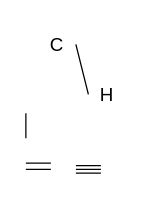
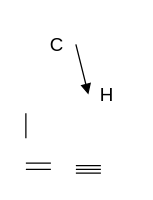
  <mxCell id="0" />
  <mxCell id="1" parent="0" />
  <mxCell id="2" value="C" style="text;html=1;align=center;verticalAlign=middle;whiteSpace=wrap;rounded=0;fontSize=15;" parent="1" vertex="1"><mxGeometry x="30" y="20" width="30" height="30" as="geometry" /></mxCell>
  <mxCell id="3" value="&lt;font face=&quot;Helvetica&quot;&gt;H&lt;/font&gt;" style="text;html=1;align=center;verticalAlign=middle;whiteSpace=wrap;rounded=0;fontFamily=Helvetica;fontSize=15;" parent="1" vertex="1"><mxGeometry x="70" y="60" width="30" height="30" as="geometry" /></mxCell>
- <mxCell id="4" value="" style="endArrow=none;html=1;rounded=0;entryX=0;entryY=0.5;entryDx=0;entryDy=0;exitX=1;exitY=0.5;exitDx=0;exitDy=0;" parent="1" source="2" target="3" edge="1"><mxGeometry width="50" height="50" relative="1" as="geometry"><mxPoint x="60" y="49.76" as="sourcePoint" /><mxPoint x="80" y="49.76" as="targetPoint" /></mxGeometry></mxCell>
+ <mxCell id="4" value="" style="endArrow=block;html=1;rounded=0;entryX=0;entryY=0.5;entryDx=0;entryDy=0;exitX=1;exitY=0.5;exitDx=0;exitDy=0;" parent="1" source="2" target="3" edge="1"><mxGeometry width="50" height="50" relative="1" as="geometry"><mxPoint x="60" y="49.76" as="sourcePoint" /><mxPoint x="80" y="49.76" as="targetPoint" /></mxGeometry></mxCell>
  <mxCell id="5" value="" style="endArrow=none;html=1;rounded=0;exitX=1;exitY=0.5;exitDx=0;exitDy=0;" parent="1" edge="1"><mxGeometry width="50" height="50" relative="1" as="geometry"><mxPoint x="20" y="90" as="sourcePoint" /><mxPoint x="20" y="110" as="targetPoint" /></mxGeometry></mxCell>
  <mxCell id="6" value="" style="endArrow=none;html=1;rounded=0;entryX=0;entryY=0.5;entryDx=0;entryDy=0;exitX=1;exitY=0.5;exitDx=0;exitDy=0;" parent="1" edge="1"><mxGeometry width="50" height="50" relative="1" as="geometry"><mxPoint x="20" y="130" as="sourcePoint" /><mxPoint x="40" y="130" as="targetPoint" /></mxGeometry></mxCell>
  <mxCell id="7" value="" style="endArrow=none;html=1;rounded=0;entryX=0;entryY=0.5;entryDx=0;entryDy=0;exitX=1;exitY=0.5;exitDx=0;exitDy=0;" parent="1" edge="1"><mxGeometry width="50" height="50" relative="1" as="geometry"><mxPoint x="20" y="135" as="sourcePoint" /><mxPoint x="40" y="135" as="targetPoint" /></mxGeometry></mxCell>
  <mxCell id="8" value="" style="endArrow=none;html=1;rounded=0;entryX=0;entryY=0.5;entryDx=0;entryDy=0;exitX=1;exitY=0.5;exitDx=0;exitDy=0;" parent="1" edge="1"><mxGeometry width="50" height="50" relative="1" as="geometry"><mxPoint x="60" y="132" as="sourcePoint" /><mxPoint x="80" y="132" as="targetPoint" /></mxGeometry></mxCell>
  <mxCell id="9" value="" style="endArrow=none;html=1;rounded=0;entryX=0;entryY=0.5;entryDx=0;entryDy=0;exitX=1;exitY=0.5;exitDx=0;exitDy=0;" parent="1" edge="1"><mxGeometry width="50" height="50" relative="1" as="geometry"><mxPoint x="60" y="135" as="sourcePoint" /><mxPoint x="80" y="135" as="targetPoint" /></mxGeometry></mxCell>
  <mxCell id="10" value="" style="endArrow=none;html=1;rounded=0;entryX=0;entryY=0.5;entryDx=0;entryDy=0;exitX=1;exitY=0.5;exitDx=0;exitDy=0;" parent="1" edge="1"><mxGeometry width="50" height="50" relative="1" as="geometry"><mxPoint x="60" y="138" as="sourcePoint" /><mxPoint x="80" y="138" as="targetPoint" /></mxGeometry></mxCell>
